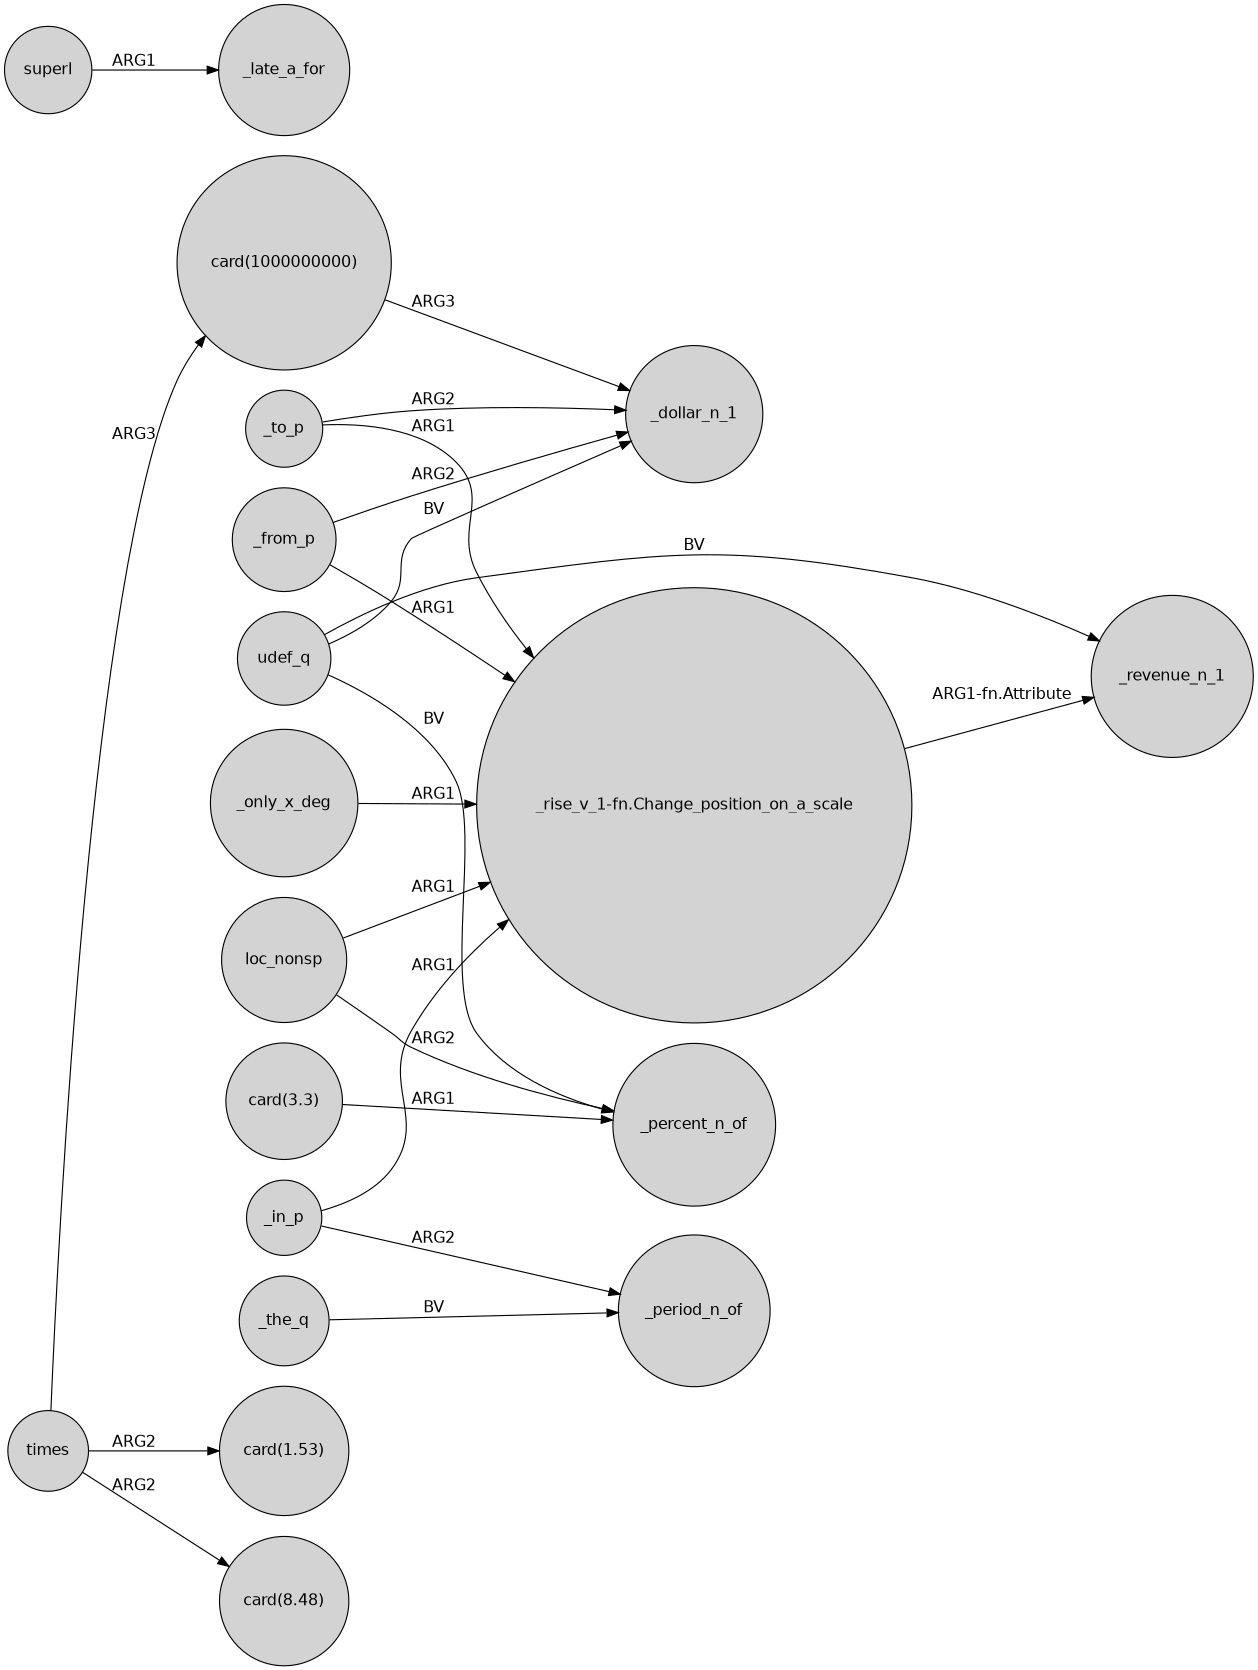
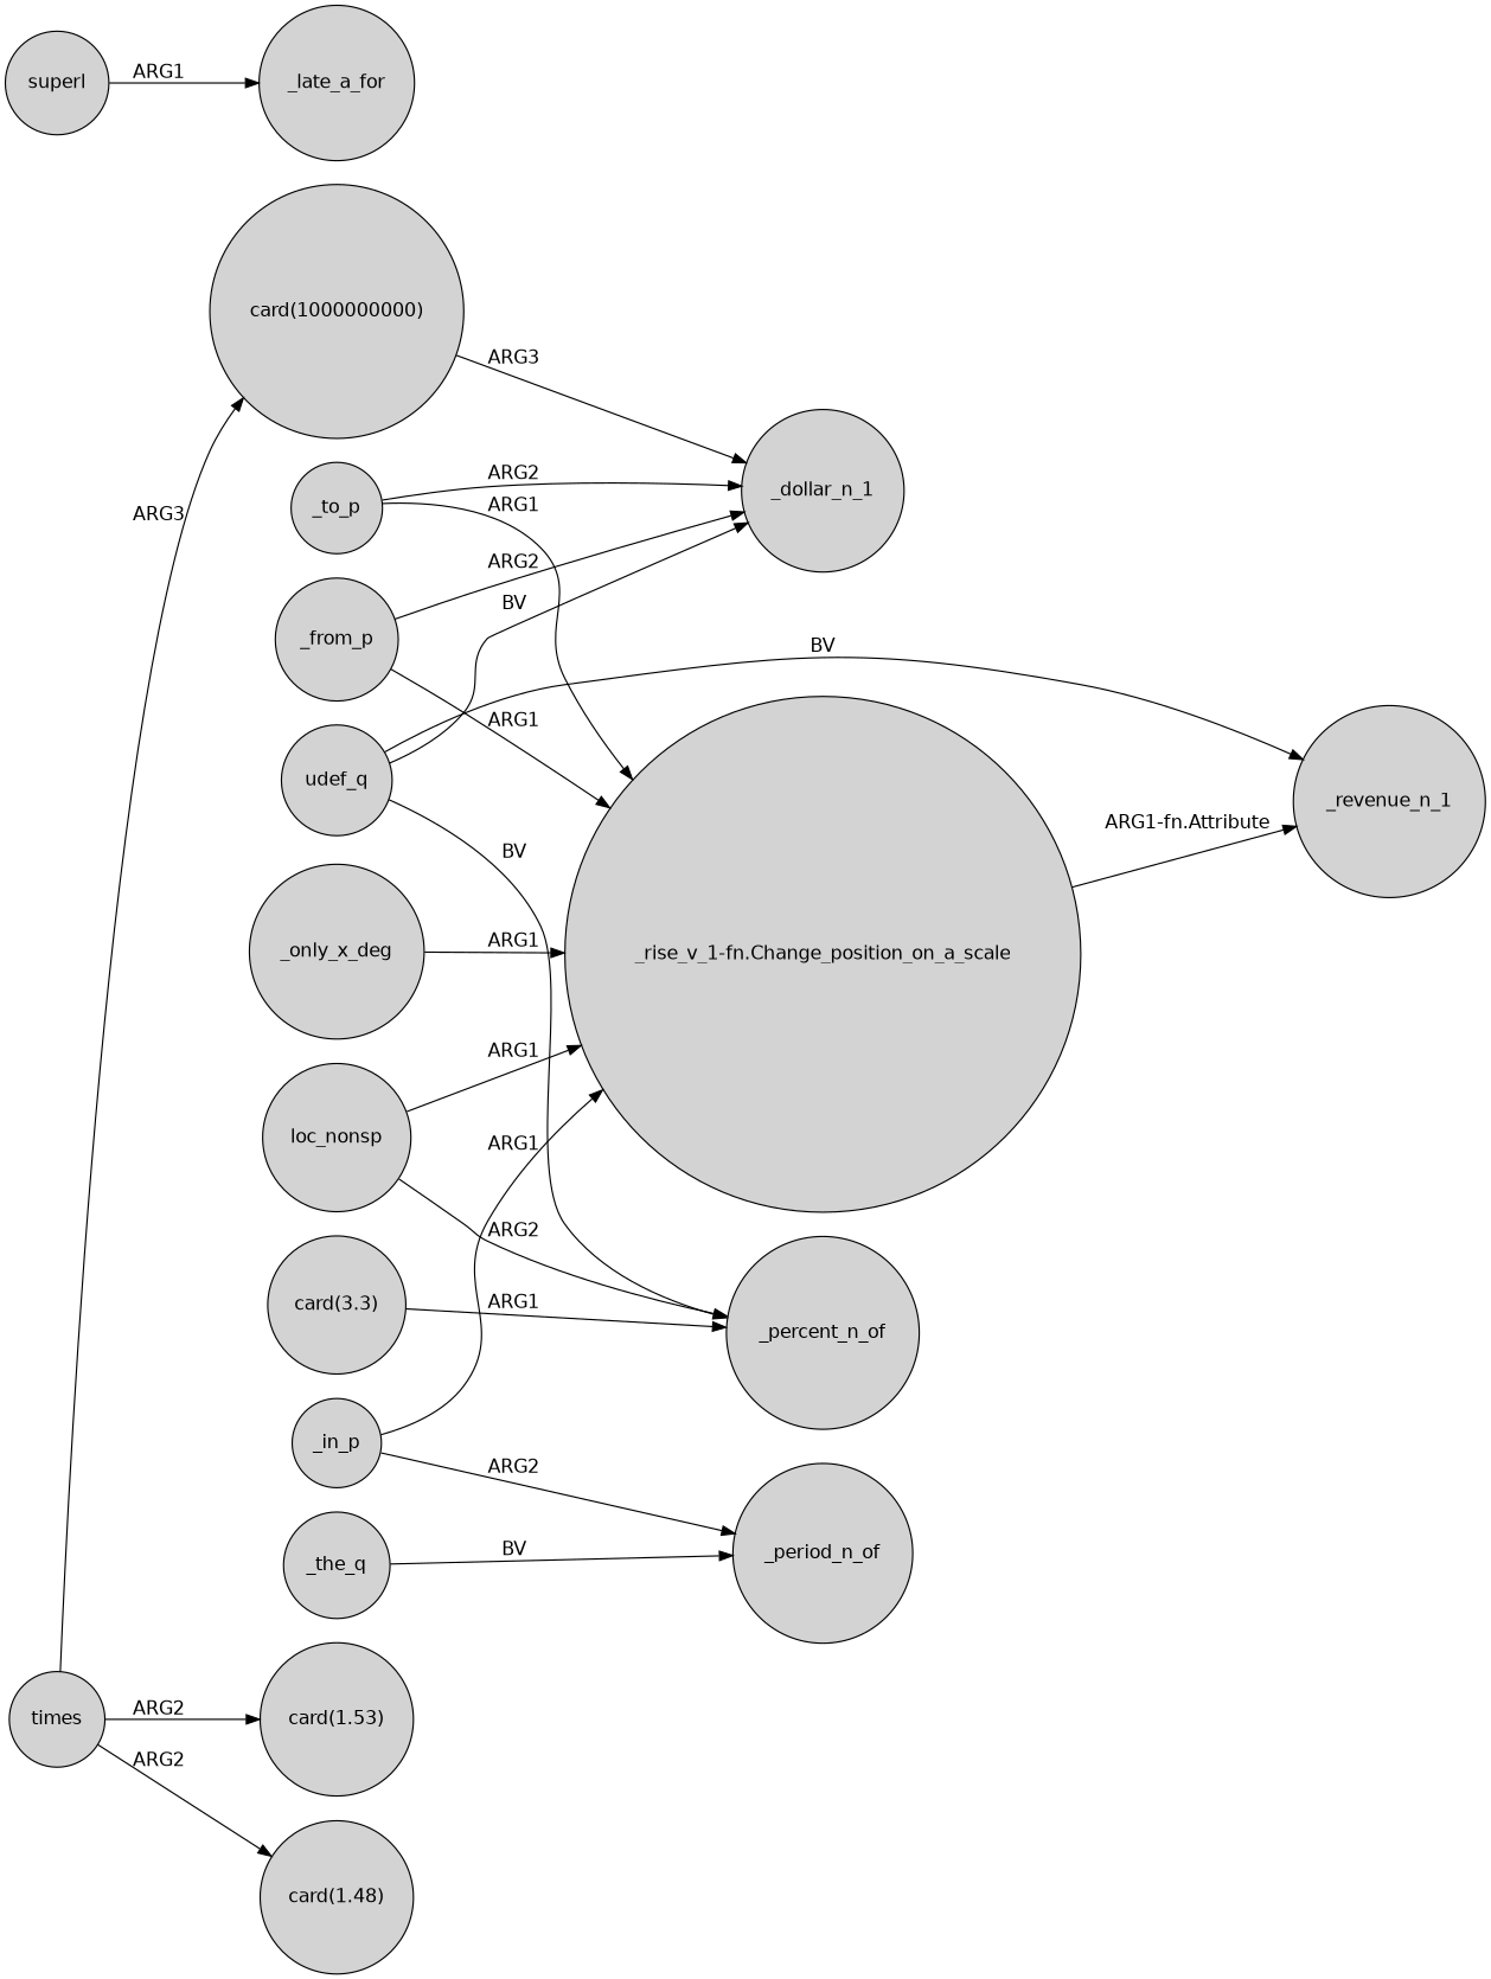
  digraph {
    fontname="DejaVu Sans"
    rankdir=LR
    node [fontname="DejaVu Sans" shape=circle style=filled]
    edge [fontname="DejaVu Sans"]
    "card(1000000000)"
    _dollar_n_1
    "_rise_v_1-fn.Change_position_on_a_scale"
    _revenue_n_1
    _to_p
    _in_p
    _period_n_of
    loc_nonsp
    _percent_n_of
    _only_x_deg
    superl
    _late_a_for
    times
    "card(1.53)"
-   "card(1.48)" [label="card(8.48)"]
+   "card(1.48)"
    udef_q
    "card(3.3)"
    _the_q
    _from_p
    "card(1000000000)" -> _dollar_n_1 [label=ARG3]
    "_rise_v_1-fn.Change_position_on_a_scale" -> _revenue_n_1 [label="ARG1-fn.Attribute"]
    _to_p -> _dollar_n_1 [label=ARG2]
    _to_p -> "_rise_v_1-fn.Change_position_on_a_scale" [label=ARG1]
    _in_p -> "_rise_v_1-fn.Change_position_on_a_scale" [label=ARG1]
    _in_p -> _period_n_of [label=ARG2]
    loc_nonsp -> "_rise_v_1-fn.Change_position_on_a_scale" [label=ARG1]
    loc_nonsp -> _percent_n_of [label=ARG2]
    _only_x_deg -> "_rise_v_1-fn.Change_position_on_a_scale" [label=ARG1]
    superl -> _late_a_for [label=ARG1]
    times -> "card(1000000000)" [label=ARG3]
    times -> "card(1.53)" [label=ARG2]
    times -> "card(1.48)" [label=ARG2]
    udef_q -> _dollar_n_1 [label=BV]
    udef_q -> _revenue_n_1 [label=BV]
    udef_q -> _percent_n_of [label=BV]
    "card(3.3)" -> _percent_n_of [label=ARG1]
    _the_q -> _period_n_of [label=BV]
    _from_p -> _dollar_n_1 [label=ARG2]
    _from_p -> "_rise_v_1-fn.Change_position_on_a_scale" [label=ARG1]
  }
